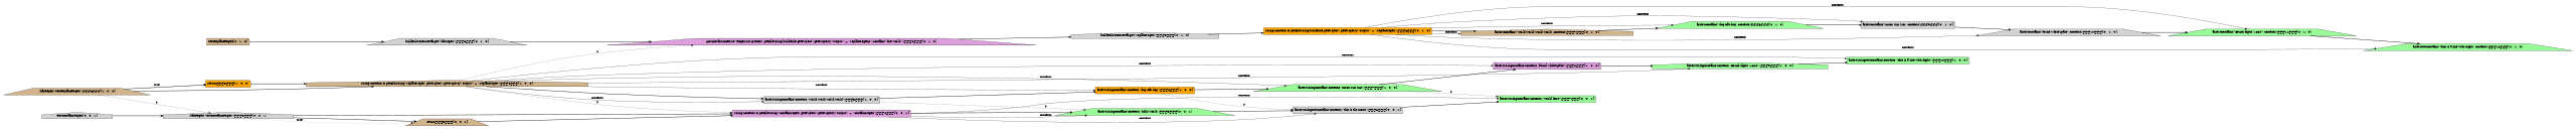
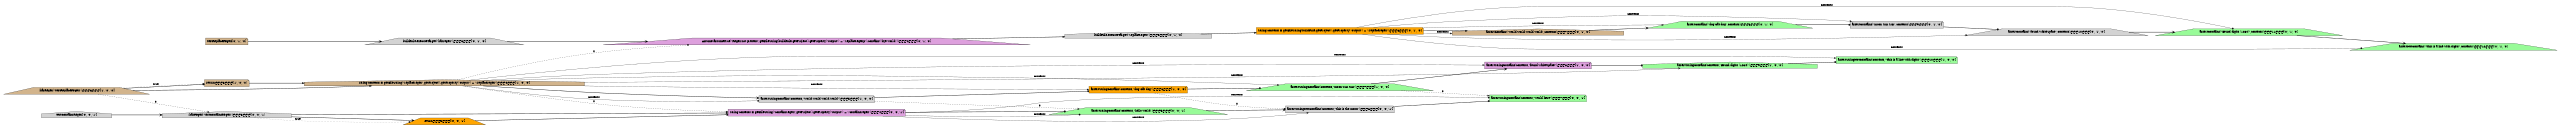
  digraph {
    rankdir=LR
    node [fillcolor=lightgrey shape=note style=filled]
    edge [arrowhead=vee style=bold]
    n1 [fillcolor=tan label="testReplaceRegex['0', '1', '0']"]
    n2 [label="buildRule.executeTarget(\"hasregex\")@@@3@@@['0', '1', '0']" shape=trapezium]
    n3 [fillcolor=plum label="Assume.assumeTrue(\"Regex not present\",getFileString(buildRule.getProject().getProperty(\"output\") + \"/replaceregexp\").contains(\"bye world\"))@@@4@@@['0', '1', '0']" shape=trapezium]
    n4 [label="assertContains(\"moon Sun Sun\",contents)@@@9@@@['0', '1', '0']"]
    n5 [label="assertContains(\"found WhiteSpace\",contents)@@@10@@@['0', '1', '0']" shape=trapezium]
    n6 [fillcolor=palegreen label="assertContains(\"Found digits (1234(\",contents)@@@11@@@['0', '1', '0']" shape=trapezium]
    n7 [fillcolor=palegreen label="assertStringContains(contents,\"moon Sun Sun\")@@@7@@@['1', '0', '0']" shape=trapezium]
    n8 [fillcolor=plum label="assertStringContains(contents,\"found WhiteSpace\")@@@8@@@['1', '0', '0']"]
    n9 [fillcolor=palegreen label="assertStringContains(contents,\"World here\")@@@7@@@['0', '0', '1']"]
    n10 [fillcolor=palegreen label="assertStringContains(contents,\"Found digits (1234(\")@@@9@@@['1', '0', '0']" shape=house]
    n11 [fillcolor=tan label="assertContains(\"world world world world\",contents)@@@7@@@['0', '1', '0']" shape=house]
    n12 [fillcolor=palegreen label="assertContains(\"dog Cat dog\",contents)@@@8@@@['0', '1', '0']" shape=trapezium]
    n13 [fillcolor=palegreen label="assertStringContains(contents,\"hello world\")@@@5@@@['0', '0', '1']" shape=trapezium]
    n14 [label="assertStringNotContains(contents,\"this is the moon\")@@@6@@@['0', '0', '1']"]
    n15 [label="buildRule.executeTarget(\"replaceregex\")@@@5@@@['0', '1', '0']" shape=house]
    n16 [fillcolor=palegreen label="assertNotContains(\"This is a line with digits\",contents)@@@12@@@['0', '1', '0']" shape=trapezium]
-   n17 [fillcolor=tan label="return@@@3@@@['0', '0', '1']" shape=trapezium]
+   n17 [fillcolor=orange label="return@@@3@@@['0', '0', '1']" shape=trapezium]
    n18 [fillcolor=plum label="String contents = getFileString(\"containsregex\",getProject().getProperty(\"output\") + \"/containsregex\")@@@4@@@['0', '0', '1']"]
    n19 [fillcolor=orange label="String contents = getFileString(buildRule.getProject().getProperty(\"output\") + \"/replaceregex\")@@@6@@@['0', '1', '0']"]
    n20 [fillcolor=tan label="String contents = getFileString(\"replaceregex\",getProject().getProperty(\"output\") + \"/replaceregex\")@@@4@@@['1', '0', '0']" shape=house]
    n21 [fillcolor=orange label="assertStringContains(contents,\"dog Cat dog\")@@@6@@@['1', '0', '0']"]
    n22 [fillcolor=palegreen label="assertStringNotContains(contents,\"This is a line with digits\")@@@10@@@['1', '0', '0']"]
    n23 [label="assertStringContains(contents,\"world world world world\")@@@5@@@['1', '0', '0']"]
    n24 [fillcolor=tan label="!hasRegex(\"testReplaceRegex\")@@@3@@@['1', '0', '0']" shape=trapezium]
-   n25 [fillcolor=orange label="return@@@3@@@['1', '0', '0']"]
+   n25 [fillcolor=tan label="return@@@3@@@['1', '0', '0']"]
    n26 [label="!hasRegex(\"testContainsRegex\")@@@3@@@['0', '0', '1']" shape=house]
    n27 [label="testContainsRegex['0', '0', '1']" shape=house]
    n1 -> n2
    n2 -> n3
    n3 -> n15 [arrowhead=normal]
    n4 -> n5 [arrowhead=dot]
    n5 -> n6
    n6 -> n16
    n7 -> n8
    n7 -> n9 [arrowhead=normal label=0 style=dashed]
    n8 -> n10 [arrowhead=dot]
    n10 -> n22 [arrowhead=dot]
    n11 -> n12
    n12 -> n4 [arrowhead=dot]
    n13 -> n14
    n14 -> n9 [arrowhead=dot]
    n15 -> n19 [arrowhead=normal]
    n17 -> n18 [arrowhead=dot]
    n18 -> n9 [arrowhead=dot label=contents style=solid]
    n18 -> n13 [arrowhead=dot label=contents style=solid]
    n18 -> n13 [arrowhead=dot]
    n18 -> n14 [label=contents style=solid]
    n19 -> n4 [label=contents style=solid]
    n19 -> n5 [label=contents style=solid]
    n19 -> n6 [arrowhead=dot label=contents style=solid]
    n19 -> n11 [arrowhead=normal label=contents style=solid]
    n19 -> n11 [arrowhead=normal]
    n19 -> n12 [arrowhead=normal label=contents style=solid]
    n19 -> n16 [arrowhead=dot label=contents style=solid]
    n20 -> n3 [arrowhead=dot label=0 style=dashed]
    n20 -> n7 [arrowhead=normal label=contents style=solid]
    n20 -> n8 [arrowhead=normal label=contents style=solid]
    n20 -> n10 [label=contents style=solid]
    n20 -> n18 [arrowhead=normal label=0 style=dashed]
    n20 -> n21 [arrowhead=normal label=contents style=solid]
    n20 -> n22 [arrowhead=normal label=contents style=solid]
    n20 -> n23 [arrowhead=dot label=contents style=solid]
    n20 -> n23
    n21 -> n7 [arrowhead=dot]
    n21 -> n14 [arrowhead=dot label=0 style=dashed]
    n23 -> n13 [label=0 style=dashed]
    n23 -> n21 [arrowhead=dot]
    n24 -> n20 [arrowhead=normal]
    n24 -> n25 [arrowhead=dot]
    n24 -> n25 [label=true style=dotted]
    n24 -> n26 [label=0 style=dashed]
    n25 -> n20 [arrowhead=normal]
    n26 -> n17
    n26 -> n17 [arrowhead=dot label=true style=dotted]
    n26 -> n18
    n27 -> n26
  }
